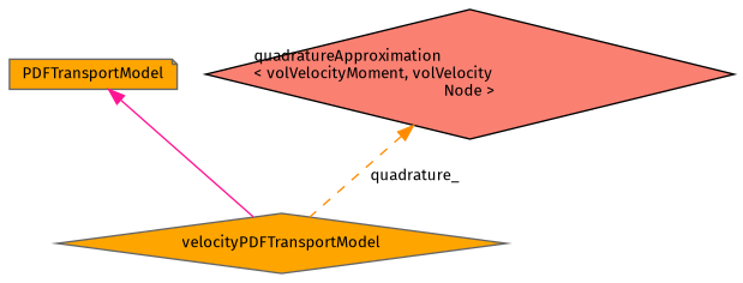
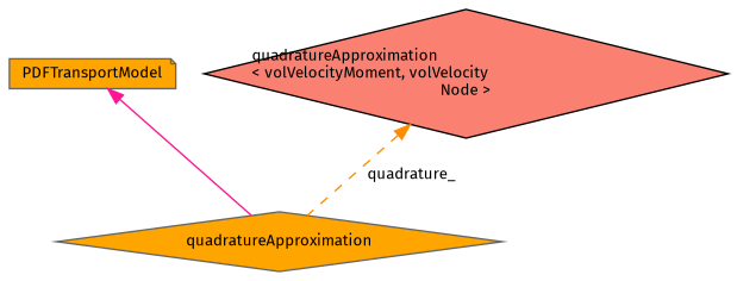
  digraph {
    fontname="Fira Sans"
    node [color=gray40 fillcolor=orange fontname="Fira Sans" fontsize=10 shape=diamond style=filled]
    edge [dir=back fontname="Fira Sans" fontsize=10 labelfontname=Helvetica labelfontsize=10]
-   n1 [fontcolor=black height=0.2 label=velocityPDFTransportModel width=0.4]
+   n1 [fontcolor=black height=0.2 label=quadratureApproximation width=0.4]
    n2 [height=0.2 label=PDFTransportModel shape=note width=0.4]
    n3 [color=black height=0.2 label="quadratureApproximation\l\< volVelocityMoment, volVelocity\lNode \>" width=0.4 fillcolor=salmon]
    n2 -> n1 [color=deeppink style=solid]
    n3 -> n1 [color=darkorange label=" quadrature_" style=dashed]
  }
